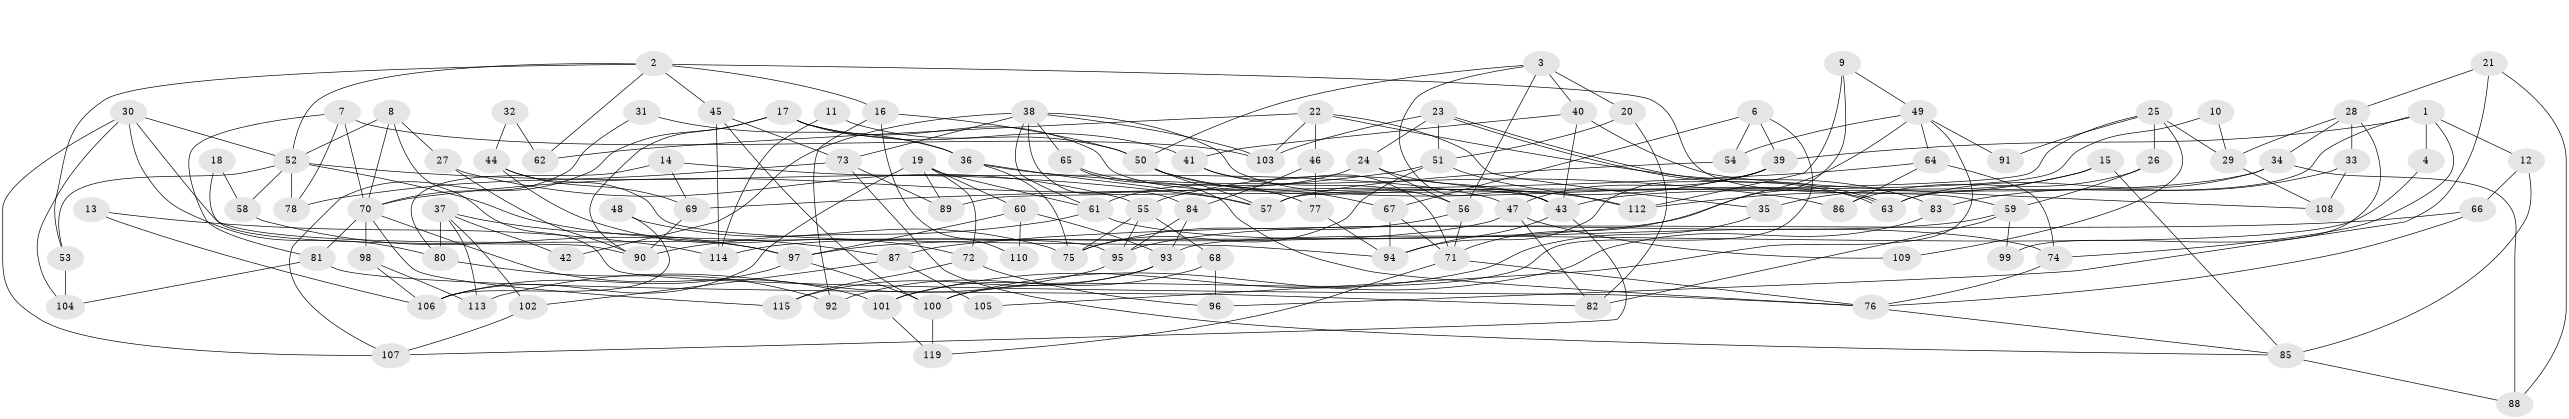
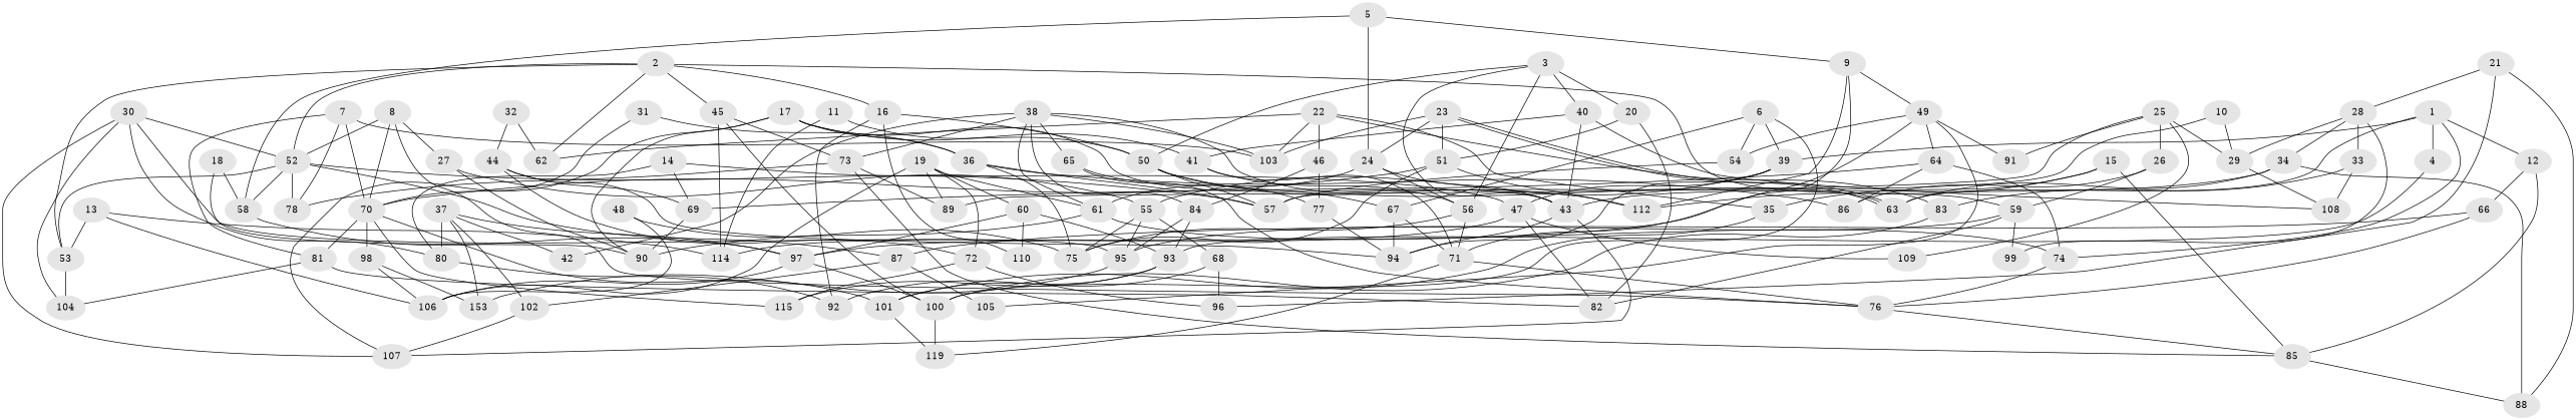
  graph {
    fontname="DejaVu Serif"
    node [color=gray90 fontname="DejaVu Serif" style=filled]
    edge [fontname="DejaVu Serif"]
    1
    4
    12
    39
    63
    74
    93
    66
    85
    47
    55
    94
    76
    2
    16
    45
    52
    53
    59
    62
    50
    92
    110
    100
    114
    73
    58
    78
    57
    87
    104
    82
    99
    95
    3
    20
    40
    43
    56
    51
    41
    108
    107
    67
    112
    71
    75
    101
    115
+   5
    9
    24
    49
    61
    97
    6
    54
    n58 [label=119]
    7
    70
    81
    103
    98
    8
    27
    90
    91
    64
    105
    10
    29
    11
    88
    13
    106
    14
    69
    80
    109
    15
    35
    17
    36
    86
    18
    19
    60
    72
    89
    96
    21
    28
    33
    34
    22
    46
    83
    84
    77
    23
    25
    26
    68
    30
-   113
+   113 [label=153]
    31
    32
    44
    37
    42
    102
    38
    65
    48
    1 -- 4
    1 -- 12
    1 -- 39
    1 -- 63
    1 -- 74
    4 -- 93
    12 -- 66
    12 -- 85
    39 -- 47
    39 -- 55
    39 -- 94
    74 -- 76
    93 -- 101
    93 -- 115
    66 -- 76
    66 -- 87
    85 -- 88
    47 -- 114
    47 -- 82
    47 -- 109
    55 -- 95
    55 -- 75
    55 -- 68
    76 -- 85
    2 -- 16
    2 -- 45
    2 -- 52
    2 -- 53
    2 -- 59
    2 -- 62
    16 -- 50
    16 -- 92
    16 -- 110
    45 -- 100
    45 -- 114
    45 -- 73
    52 -- 53
    52 -- 58
    52 -- 78
    52 -- 57
    52 -- 87
    53 -- 104
    59 -- 82
    59 -- 99
    59 -- 95
    50 -- 57
    50 -- 67
    50 -- 112
    100 -- n58
    73 -- 85
    73 -- 78
    73 -- 89
    58 -- 97
    87 -- 105
    87 -- 102
    95 -- 113
    3 -- 50
    3 -- 20
    3 -- 40
    3 -- 43
    3 -- 56
    20 -- 82
    20 -- 51
    40 -- 43
    40 -- 41
    40 -- 108
    43 -- 94
    43 -- 107
    56 -- 71
    56 -- 75
    51 -- 112
    51 -- 75
    51 -- 70
    41 -- 56
    41 -- 71
    67 -- 94
    67 -- 71
    71 -- 76
    71 -- n58
    101 -- n58
+   5 -- 58
+   5 -- 9
+   5 -- 24
    9 -- 112
    9 -- 71
    9 -- 49
    24 -- 43
    24 -- 56
    24 -- 61
    49 -- 97
    49 -- 54
    49 -- 91
    49 -- 64
    49 -- 105
    61 -- 74
    61 -- 90
    97 -- 100
    97 -- 106
    6 -- 39
    6 -- 100
    6 -- 67
    6 -- 54
    54 -- 57
    7 -- 78
    7 -- 70
    7 -- 81
    7 -- 103
    70 -- 101
    70 -- 115
    70 -- 81
    70 -- 98
    81 -- 104
    81 -- 82
    98 -- 106
    98 -- 113
    8 -- 76
    8 -- 52
    8 -- 70
    8 -- 27
    27 -- 55
    27 -- 90
    64 -- 74
    64 -- 69
    64 -- 86
    10 -- 57
    10 -- 29
    29 -- 108
    11 -- 50
    11 -- 114
+   13 -- 53
    13 -- 114
    13 -- 106
    14 -- 47
    14 -- 69
    14 -- 80
    69 -- 90
    80 -- 92
    15 -- 85
    15 -- 112
    15 -- 35
    35 -- 101
    17 -- 43
    17 -- 41
    17 -- 70
    17 -- 90
    17 -- 36
    36 -- 57
    36 -- 75
    36 -- 86
    18 -- 58
    18 -- 90
    19 -- 61
    19 -- 106
    19 -- 60
    19 -- 72
    19 -- 89
    60 -- 93
    60 -- 110
    60 -- 97
    72 -- 115
    72 -- 96
    21 -- 88
    21 -- 96
    21 -- 28
    28 -- 99
    28 -- 29
    28 -- 33
    28 -- 34
    33 -- 108
    33 -- 83
    34 -- 63
    34 -- 43
    34 -- 88
    22 -- 62
    22 -- 103
    22 -- 35
    22 -- 46
    22 -- 83
    46 -- 84
    46 -- 77
    83 -- 100
    84 -- 93
    84 -- 95
    77 -- 94
    23 -- 63
    23 -- 63
    23 -- 51
    23 -- 24
    23 -- 103
    25 -- 91
    25 -- 29
    25 -- 109
    25 -- 89
    25 -- 26
    26 -- 59
    26 -- 86
    68 -- 92
    68 -- 96
    30 -- 52
    30 -- 104
    30 -- 95
    30 -- 107
    30 -- 80
    31 -- 107
    31 -- 36
    32 -- 62
    32 -- 44
    44 -- 94
    44 -- 69
    44 -- 72
    37 -- 97
    37 -- 80
    37 -- 113
    37 -- 42
    37 -- 102
    102 -- 107
    38 -- 63
    38 -- 73
    38 -- 61
    38 -- 103
    38 -- 84
    38 -- 42
    38 -- 65
    65 -- 76
    65 -- 77
    48 -- 75
    48 -- 106
  }
